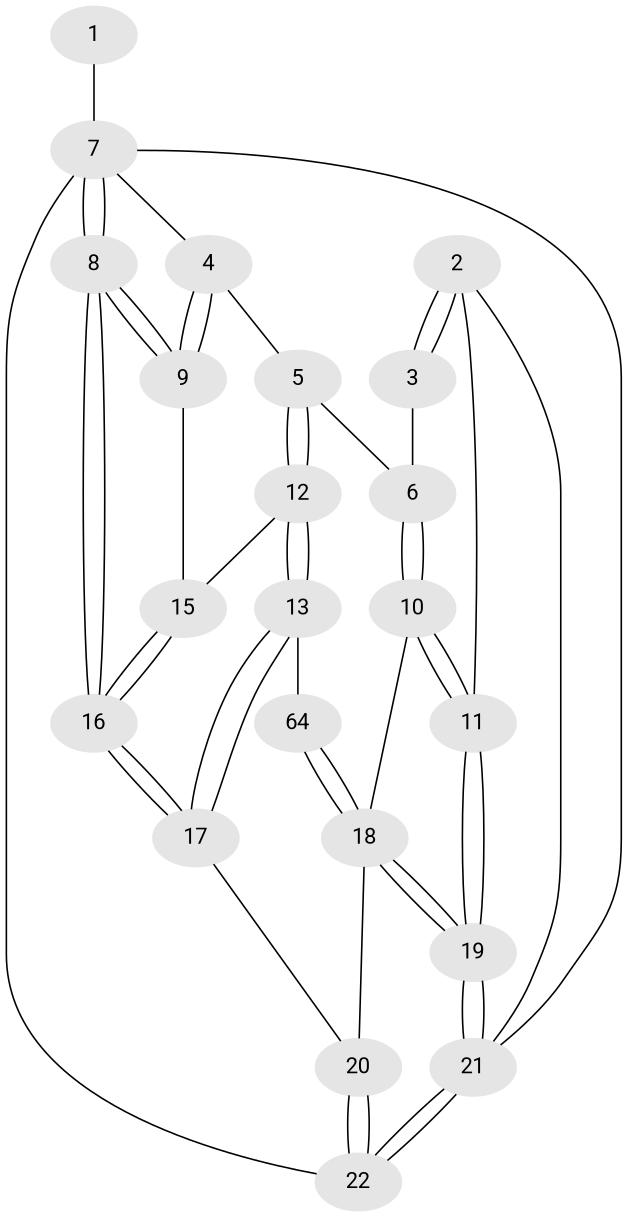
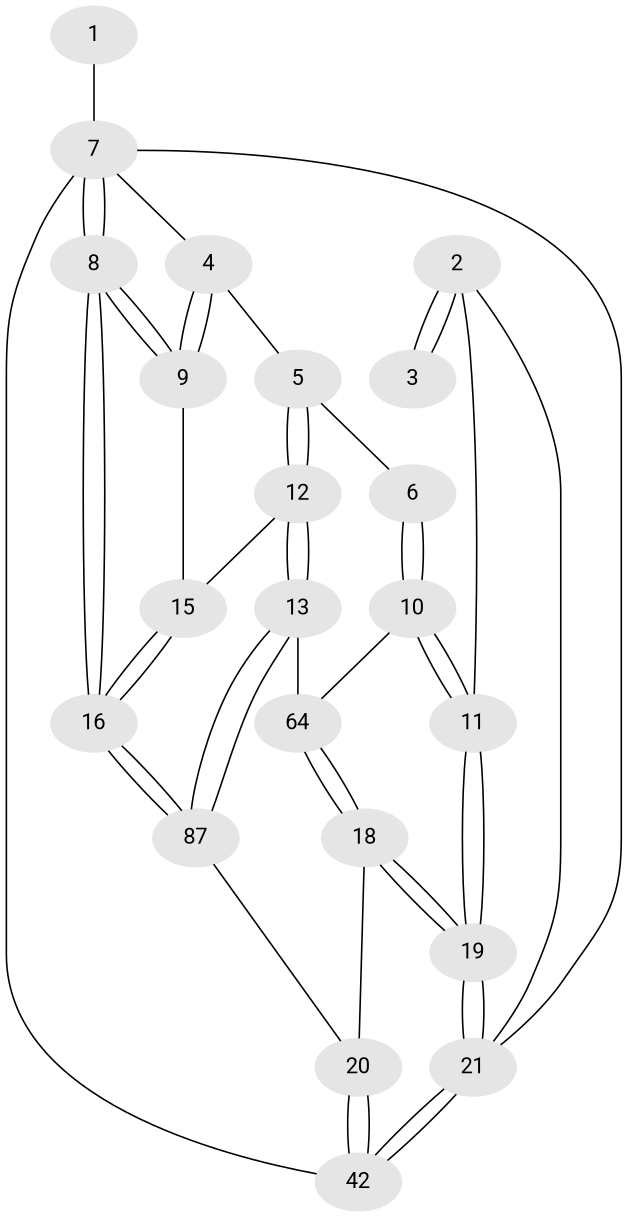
  graph {
    fontname=Roboto
    node [color=gray90 fontname=Roboto style=filled]
    edge [fontname=Roboto]
    1
    7
    2
    3
    11
    21
    4
    5
    9
    8
-   22
+   22 [label=42]
    6
    19
    10
    12
    15
    13
    n18 [label=64]
    16
-   17
+   17 [label=87]
    18
    20
    1 -- 7
    7 -- 21
    7 -- 4
    7 -- 8
    7 -- 8
    7 -- 22
    2 -- 3
    2 -- 3
    2 -- 11
    2 -- 21
-   3 -- 6
    11 -- 19
    11 -- 19
    21 -- 22
    21 -- 22
    4 -- 5
    4 -- 9
    4 -- 9
    5 -- 6
    5 -- 12
    5 -- 12
    9 -- 15
    8 -- 9
    8 -- 9
    8 -- 16
    8 -- 16
    6 -- 10
    6 -- 10
    19 -- 21
    19 -- 21
    10 -- 11
    10 -- 11
-   10 -- 18
+   10 -- n18
    12 -- 15
    12 -- 13
    12 -- 13
    15 -- 16
    15 -- 16
    13 -- n18
    13 -- 17
    13 -- 17
    n18 -- 18
    n18 -- 18
    16 -- 17
    16 -- 17
    17 -- 20
    18 -- 19
    18 -- 19
    18 -- 20
    20 -- 22
    20 -- 22
  }
